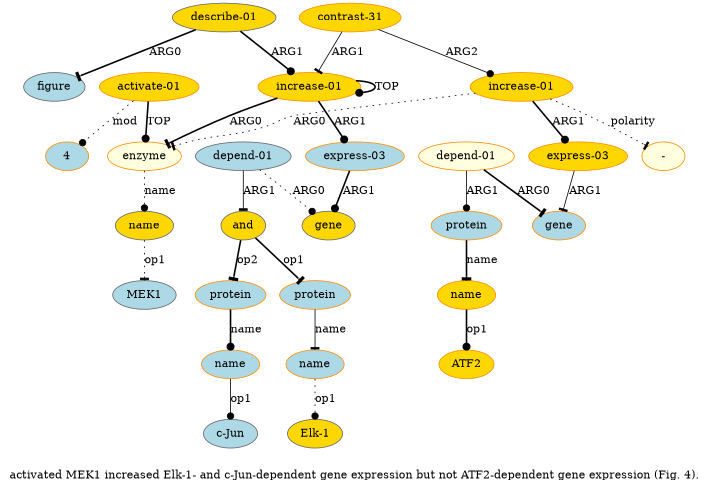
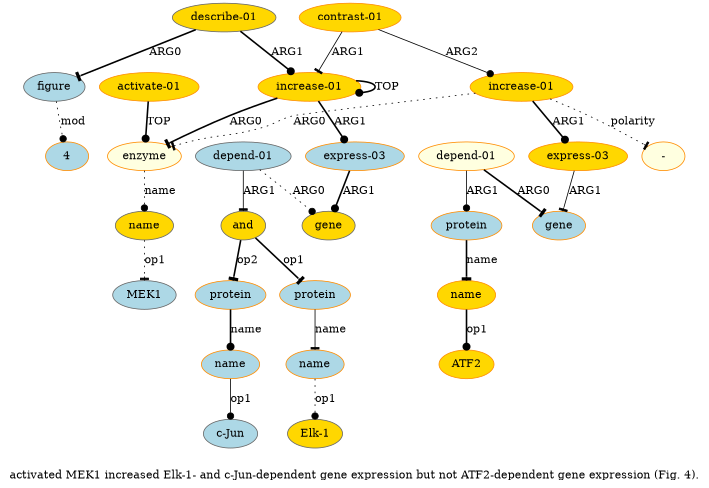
  digraph {
    label="activated MEK1 increased Elk-1- and c-Jun-dependent gene expression but not ATF2-dependent gene expression (Fig. 4)."
    node [color=darkorange fillcolor=lightblue gold_ind=-1 gold_label=name style=filled test_ind=-1 test_label=name]
    edge [arrowhead=dot color=black gold_label=ARG1 style=bold test_label=ARG1]
    n1 [color=gray40 gold_ind=20 gold_label=figure label=figure test_ind=20 test_label=figure]
    n2 [gold_label=4 label=4 test_label=4]
    n3 [color=gray40 gold_label="c-Jun" label="c-Jun" test_label="c-Jun"]
    n4 [color=gray40 fillcolor=gold gold_label="Elk-1" label="Elk-1" test_label="Elk-1"]
    n5 [color=gray40 gold_label=MEK1 label=MEK1 test_label=MEK1]
    n6 [gold_ind=15 gold_label=gene label=gene test_ind=15 test_label=gene]
    n7 [fillcolor=gold gold_ind=14 gold_label="express-03" label="express-03" test_ind=14 test_label="express-03"]
    n8 [gold_ind=17 gold_label=protein label=protein test_ind=17 test_label=protein]
    n9 [fillcolor=gold gold_ind=18 label=name test_ind=18]
    n10 [fillcolor=gold gold_label=ATF2 label=ATF2 test_label=ATF2]
    n11 [fillcolor=lightyellow gold_ind=16 gold_label="depend-01" label="depend-01" test_ind=16 test_label="depend-01"]
    n12 [gold_ind=11 label=name test_ind=11]
    n13 [gold_ind=10 gold_label=protein label=protein test_ind=10 test_label=protein]
    n14 [fillcolor=gold gold_ind=13 gold_label="increase-01" label="increase-01" test_ind=13 test_label="increase-01"]
    n15 [fillcolor=lightyellow gold_ind=1 gold_label=enzyme label=enzyme test_ind=1 test_label=enzyme]
    n16 [fillcolor=lightyellow gold_label="-" label="-" test_label="-"]
    n17 [color=gray40 fillcolor=gold gold_ind=2 label=name test_ind=2]
-   n18 [fillcolor=gold gold_ind=12 gold_label="contrast-01" label="contrast-31" test_ind=12 test_label="contrast-01"]
+   n18 [fillcolor=gold gold_ind=12 gold_label="contrast-01" label="contrast-01" test_ind=12 test_label="contrast-01"]
    n19 [fillcolor=gold gold_ind=0 gold_label="increase-01" label="increase-01" test_ind=0 test_label="increase-01"]
    n20 [gold_ind=4 gold_label="express-03" label="express-03" test_ind=4 test_label="express-03"]
    n21 [color=gray40 fillcolor=gold gold_ind=5 gold_label=gene label=gene test_ind=5 test_label=gene]
    n22 [color=gray40 fillcolor=gold gold_ind=19 gold_label="describe-01" label="describe-01" test_ind=19 test_label="describe-01"]
    n23 [fillcolor=gold gold_ind=3 gold_label="activate-01" label="activate-01" test_ind=3 test_label="activate-01"]
    n24 [color=gray40 fillcolor=gold gold_ind=7 gold_label=and label=and test_ind=7 test_label=and]
    n25 [gold_ind=8 gold_label=protein label=protein test_ind=8 test_label=protein]
    n26 [gold_ind=9 label=name test_ind=9]
    n27 [color=gray40 gold_ind=6 gold_label="depend-01" label="depend-01" test_ind=6 test_label="depend-01"]
-   n23 -> n2 [gold_label=mod label=mod style=dotted test_label=mod]
+   n1 -> n2 [gold_label=mod label=mod style=dotted test_label=mod]
    n7 -> n6 [arrowhead=tee label=ARG1 style=solid]
    n8 -> n9 [arrowhead=tee gold_label=name label=name test_label=name]
    n9 -> n10 [gold_label=op1 label=op1 test_label=op1]
    n11 -> n6 [arrowhead=tee gold_label=ARG0 label=ARG0 test_label=ARG0]
    n11 -> n8 [label=ARG1 style=solid]
    n12 -> n3 [gold_label=op1 label=op1 style=solid test_label=op1]
    n13 -> n12 [gold_label=name label=name test_label=name]
    n14 -> n7 [label=ARG1]
    n14 -> n15 [arrowhead=tee gold_label=ARG0 label=ARG0 style=dotted test_label=ARG0]
    n14 -> n16 [arrowhead=tee gold_label=polarity label=polarity style=dotted test_label=polarity]
    n15 -> n17 [gold_label=name label=name style=dotted test_label=name]
    n17 -> n5 [arrowhead=tee gold_label=op1 label=op1 style=dotted test_label=op1]
    n18 -> n14 [gold_label=ARG2 label=ARG2 style=solid test_label=ARG2]
    n18 -> n19 [arrowhead=tee label=ARG1 style=solid]
    n19 -> n15 [arrowhead=tee gold_label=ARG0 label=ARG0 test_label=ARG0]
    n19 -> n19 [gold_label=TOP label=TOP test_label=TOP]
    n19 -> n20 [label=ARG1]
    n20 -> n21 [label=ARG1]
    n22 -> n1 [arrowhead=tee gold_label=ARG0 label=ARG0 test_label=ARG0]
    n22 -> n19 [label=ARG1]
    n23 -> n15 [label=TOP]
    n24 -> n13 [arrowhead=tee gold_label=op2 label=op2 test_label=op2]
    n24 -> n25 [arrowhead=tee gold_label=op1 label=op1 test_label=op1]
    n25 -> n26 [arrowhead=tee gold_label=name label=name style=solid test_label=name]
    n26 -> n4 [gold_label=op1 label=op1 style=dotted test_label=op1]
    n27 -> n21 [gold_label=ARG0 label=ARG0 style=dotted test_label=ARG0]
    n27 -> n24 [arrowhead=tee label=ARG1 style=solid]
  }
